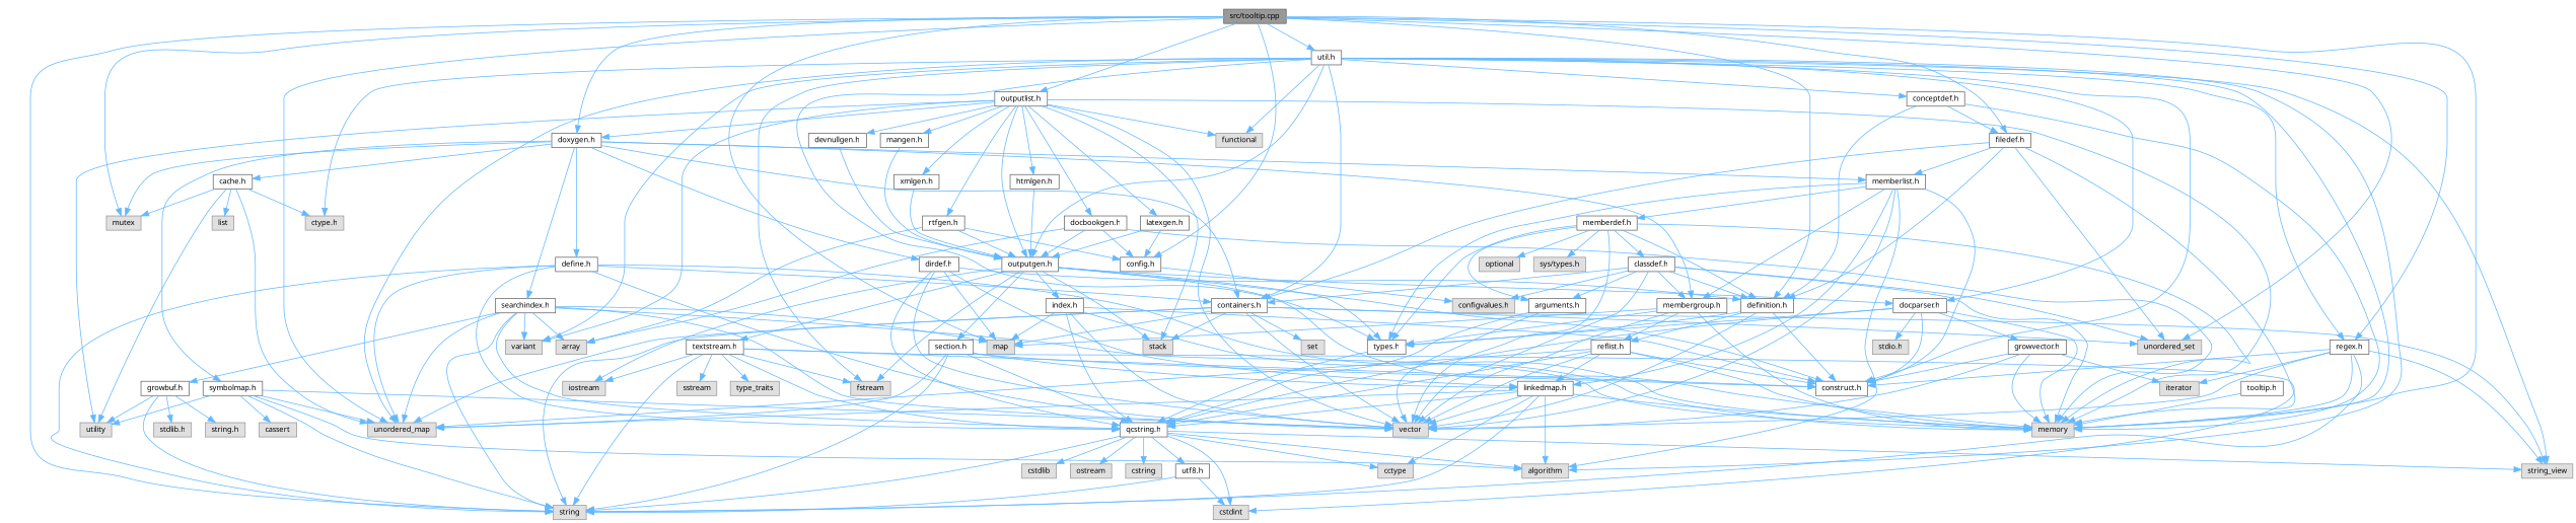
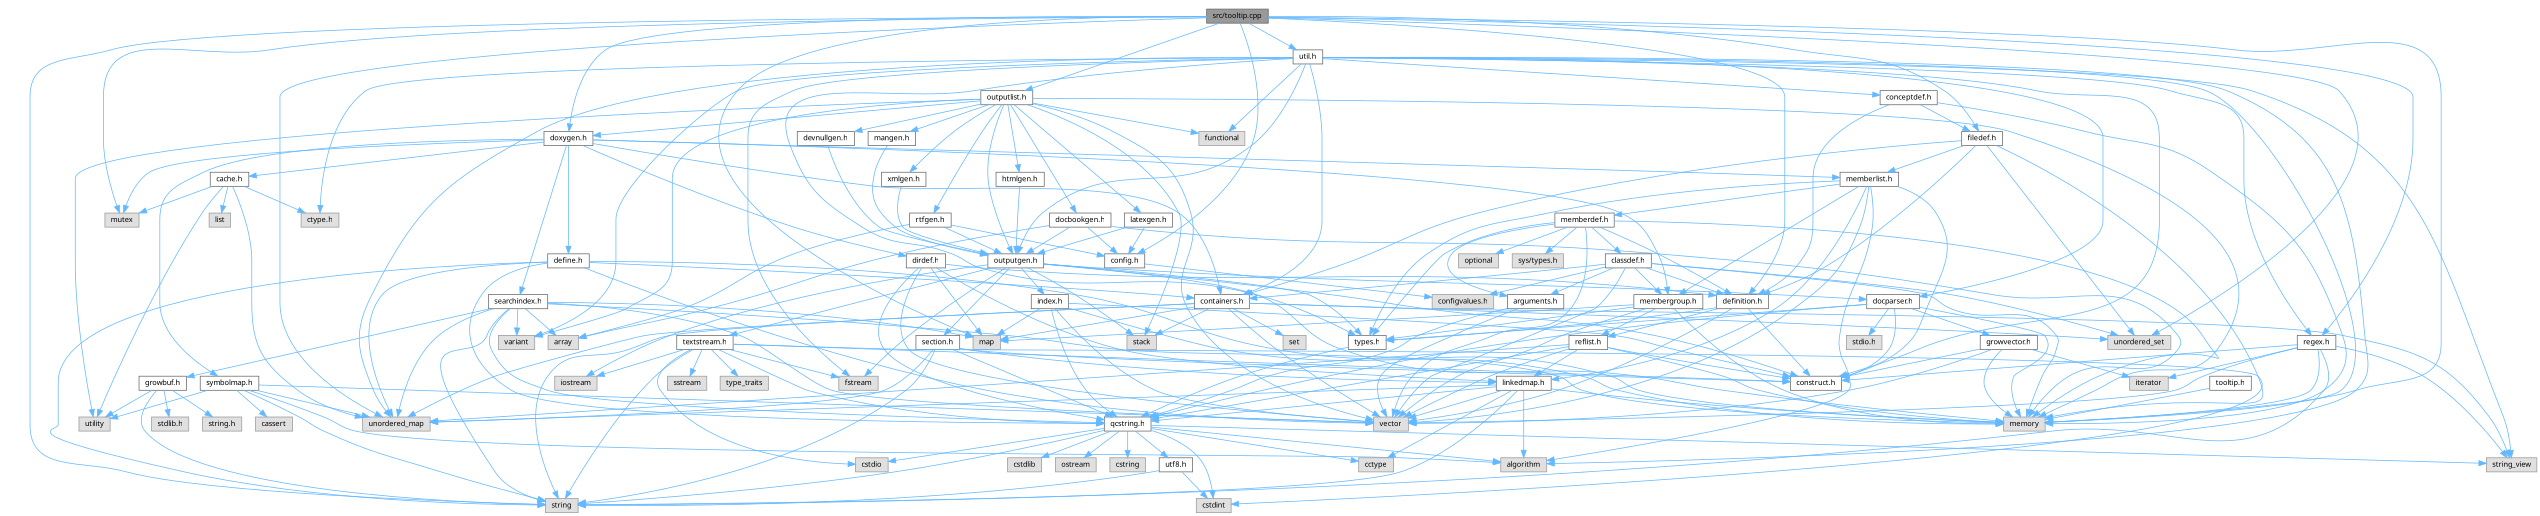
  digraph {
    fontname="Noto Sans"
    node [color=grey40 fillcolor=white fontname="Noto Sans" fontsize=10 shape=box style=filled]
    edge [color=steelblue1 fontname="Noto Sans" fontsize=10 labelfontname=Helvetica labelfontsize=10 style=solid]
    n1 [color=gray40 fillcolor=grey60 fontcolor=black height=0.2 label="src/tooltip.cpp" width=0.4]
    n2 [color=grey60 fillcolor="#E0E0E0" height=0.2 label=map width=0.4]
    n3 [color=grey60 fillcolor="#E0E0E0" height=0.2 label=memory width=0.4]
    n4 [color=grey60 fillcolor="#E0E0E0" height=0.2 label=unordered_map width=0.4]
    n5 [color=grey60 fillcolor="#E0E0E0" height=0.2 label=unordered_set width=0.4]
    n6 [color=grey60 fillcolor="#E0E0E0" height=0.2 label=string width=0.4]
    n7 [color=grey60 fillcolor="#E0E0E0" height=0.2 label=mutex width=0.4]
    n8 [height=0.2 label="definition.h" width=0.4]
    n9 [height=0.2 label="outputlist.h" width=0.4]
    n10 [height=0.2 label="doxygen.h" width=0.4]
    n11 [height=0.2 label="config.h" width=0.4]
    n12 [height=0.2 label="util.h" width=0.4]
    n13 [height=0.2 label="filedef.h" width=0.4]
    n14 [height=0.2 label="regex.h" width=0.4]
    n15 [height=0.2 label="tooltip.h" width=0.4]
    n16 [height=0.2 label="construct.h" width=0.4]
    n17 [color=grey60 fillcolor="#E0E0E0" height=0.2 label=vector width=0.4]
    n18 [height=0.2 label="types.h" width=0.4]
    n19 [height=0.2 label="reflist.h" width=0.4]
    n20 [color=grey60 fillcolor="#E0E0E0" height=0.2 label=utility width=0.4]
    n21 [color=grey60 fillcolor="#E0E0E0" height=0.2 label=variant width=0.4]
    n22 [color=grey60 fillcolor="#E0E0E0" height=0.2 label=stack width=0.4]
    n23 [color=grey60 fillcolor="#E0E0E0" height=0.2 label=functional width=0.4]
    n24 [height=0.2 label="outputgen.h" width=0.4]
    n25 [height=0.2 label="htmlgen.h" width=0.4]
    n26 [height=0.2 label="latexgen.h" width=0.4]
    n27 [height=0.2 label="rtfgen.h" width=0.4]
    n28 [height=0.2 label="mangen.h" width=0.4]
    n29 [height=0.2 label="docbookgen.h" width=0.4]
    n30 [height=0.2 label="xmlgen.h" width=0.4]
    n31 [height=0.2 label="devnullgen.h" width=0.4]
    n32 [height=0.2 label="containers.h" width=0.4]
    n33 [height=0.2 label="membergroup.h" width=0.4]
    n34 [height=0.2 label="dirdef.h" width=0.4]
    n35 [height=0.2 label="memberlist.h" width=0.4]
    n36 [height=0.2 label="define.h" width=0.4]
    n37 [height=0.2 label="cache.h" width=0.4]
    n38 [height=0.2 label="symbolmap.h" width=0.4]
    n39 [height=0.2 label="searchindex.h" width=0.4]
    n40 [color=grey60 fillcolor="#E0E0E0" height=0.2 label="configvalues.h" width=0.4]
    n41 [color=grey60 fillcolor="#E0E0E0" height=0.2 label=string_view width=0.4]
    n42 [color=grey60 fillcolor="#E0E0E0" height=0.2 label=algorithm width=0.4]
    n43 [color=grey60 fillcolor="#E0E0E0" height=0.2 label=fstream width=0.4]
    n44 [height=0.2 label="docparser.h" width=0.4]
    n45 [color=grey60 fillcolor="#E0E0E0" height=0.2 label="ctype.h" width=0.4]
    n46 [height=0.2 label="conceptdef.h" width=0.4]
    n47 [height=0.2 label="qcstring.h" width=0.4]
    n48 [height=0.2 label="linkedmap.h" width=0.4]
    n49 [color=grey60 fillcolor="#E0E0E0" height=0.2 label=cctype width=0.4]
    n50 [color=grey60 fillcolor="#E0E0E0" height=0.2 label=cstring width=0.4]
+   n51 [color=grey60 fillcolor="#E0E0E0" height=0.2 label=cstdio width=0.4]
    n52 [color=grey60 fillcolor="#E0E0E0" height=0.2 label=cstdlib width=0.4]
    n53 [color=grey60 fillcolor="#E0E0E0" height=0.2 label=cstdint width=0.4]
    n54 [color=grey60 fillcolor="#E0E0E0" height=0.2 label=ostream width=0.4]
    n55 [height=0.2 label="utf8.h" width=0.4]
    n56 [color=grey60 fillcolor="#E0E0E0" height=0.2 label=iostream width=0.4]
    n57 [height=0.2 label="index.h" width=0.4]
    n58 [height=0.2 label="section.h" width=0.4]
    n59 [height=0.2 label="textstream.h" width=0.4]
    n60 [color=grey60 fillcolor="#E0E0E0" height=0.2 label=array width=0.4]
    n61 [color=grey60 fillcolor="#E0E0E0" height=0.2 label=sstream width=0.4]
    n62 [color=grey60 fillcolor="#E0E0E0" height=0.2 label=type_traits width=0.4]
    n63 [color=grey60 fillcolor="#E0E0E0" height=0.2 label="stdio.h" width=0.4]
    n64 [height=0.2 label="growvector.h" width=0.4]
    n65 [color=grey60 fillcolor="#E0E0E0" height=0.2 label=iterator width=0.4]
    n66 [color=grey60 fillcolor="#E0E0E0" height=0.2 label=set width=0.4]
    n67 [height=0.2 label="memberdef.h" width=0.4]
    n68 [color=grey60 fillcolor="#E0E0E0" height=0.2 label=list width=0.4]
    n69 [color=grey60 fillcolor="#E0E0E0" height=0.2 label=cassert width=0.4]
    n70 [height=0.2 label="growbuf.h" width=0.4]
    n71 [color=grey60 fillcolor="#E0E0E0" height=0.2 label=optional width=0.4]
    n72 [color=grey60 fillcolor="#E0E0E0" height=0.2 label="sys/types.h" width=0.4]
    n73 [height=0.2 label="arguments.h" width=0.4]
    n74 [height=0.2 label="classdef.h" width=0.4]
    n75 [color=grey60 fillcolor="#E0E0E0" height=0.2 label="stdlib.h" width=0.4]
    n76 [color=grey60 fillcolor="#E0E0E0" height=0.2 label="string.h" width=0.4]
    n1 -> n2
    n1 -> n3
    n1 -> n4
    n1 -> n5
    n1 -> n6
    n1 -> n7
    n1 -> n8
    n1 -> n9
    n1 -> n10
    n1 -> n11
    n1 -> n12
    n1 -> n13
    n1 -> n14
    n8 -> n16
    n8 -> n17
    n8 -> n18
    n8 -> n19
    n9 -> n3
    n9 -> n10
    n9 -> n17
    n9 -> n20
    n9 -> n21
    n9 -> n22
    n9 -> n23
    n9 -> n24
    n9 -> n25
    n9 -> n26
    n9 -> n27
    n9 -> n28
    n9 -> n29
    n9 -> n30
    n9 -> n31
    n10 -> n7
    n10 -> n32
    n10 -> n33
    n10 -> n34
    n10 -> n35
    n10 -> n36
    n10 -> n37
    n10 -> n38
    n10 -> n39
    n11 -> n40
    n12 -> n3
    n12 -> n4
    n12 -> n14
    n12 -> n16
    n12 -> n18
    n12 -> n21
    n12 -> n23
    n12 -> n24
    n12 -> n32
    n12 -> n41
    n12 -> n42
    n12 -> n43
    n12 -> n44
    n12 -> n45
    n12 -> n46
    n13 -> n3
    n13 -> n5
    n13 -> n8
    n13 -> n32
    n13 -> n35
    n14 -> n3
    n14 -> n6
    n14 -> n16
    n14 -> n17
    n14 -> n41
    n14 -> n65
    n15 -> n3
    n18 -> n47
    n19 -> n3
    n19 -> n4
    n19 -> n16
    n19 -> n17
    n19 -> n47
    n19 -> n48
    n24 -> n3
    n24 -> n16
    n24 -> n18
    n24 -> n22
    n24 -> n43
    n24 -> n44
    n24 -> n56
    n24 -> n57
    n24 -> n58
    n24 -> n59
    n25 -> n24
    n26 -> n11
    n26 -> n24
    n27 -> n11
    n27 -> n24
    n27 -> n60
    n28 -> n24
    n29 -> n3
    n29 -> n11
    n29 -> n24
    n29 -> n60
    n30 -> n24
    n31 -> n24
    n32 -> n2
    n32 -> n4
    n32 -> n5
    n32 -> n6
    n32 -> n17
    n32 -> n22
    n32 -> n41
    n32 -> n66
    n33 -> n2
    n33 -> n3
    n33 -> n17
    n33 -> n18
    n33 -> n19
    n34 -> n2
    n34 -> n8
    n34 -> n17
    n34 -> n47
    n34 -> n48
    n35 -> n16
    n35 -> n17
    n35 -> n18
    n35 -> n33
    n35 -> n42
    n35 -> n48
    n35 -> n67
    n36 -> n3
    n36 -> n4
    n36 -> n6
    n36 -> n17
    n36 -> n32
    n36 -> n47
    n37 -> n4
    n37 -> n7
    n37 -> n20
    n37 -> n45
    n37 -> n68
    n38 -> n4
    n38 -> n6
    n38 -> n17
    n38 -> n20
    n38 -> n42
    n38 -> n69
    n39 -> n2
    n39 -> n3
    n39 -> n4
    n39 -> n6
    n39 -> n17
    n39 -> n21
    n39 -> n47
    n39 -> n60
    n39 -> n70
    n44 -> n3
    n44 -> n16
    n44 -> n18
    n44 -> n47
    n44 -> n63
    n44 -> n64
    n46 -> n3
    n46 -> n8
    n46 -> n13
    n47 -> n6
    n47 -> n41
    n47 -> n42
    n47 -> n49
    n47 -> n50
+   n47 -> n51
    n47 -> n52
    n47 -> n53
    n47 -> n54
    n47 -> n55
    n48 -> n3
    n48 -> n4
    n48 -> n6
    n48 -> n17
    n48 -> n42
    n48 -> n47
    n48 -> n49
    n55 -> n6
    n55 -> n53
    n57 -> n2
    n57 -> n3
    n57 -> n16
    n57 -> n17
    n57 -> n47
    n58 -> n4
    n58 -> n6
    n58 -> n16
    n58 -> n47
    n58 -> n48
    n59 -> n6
    n59 -> n16
    n59 -> n43
    n59 -> n47
+   n59 -> n51
    n59 -> n53
    n59 -> n56
    n59 -> n61
    n59 -> n62
    n64 -> n3
    n64 -> n16
    n64 -> n17
    n64 -> n65
    n67 -> n3
    n67 -> n8
    n67 -> n17
    n67 -> n18
    n67 -> n71
    n67 -> n72
    n67 -> n73
    n67 -> n74
    n70 -> n6
    n70 -> n20
    n70 -> n75
    n70 -> n76
    n73 -> n17
    n73 -> n47
    n74 -> n3
    n74 -> n5
    n74 -> n8
    n74 -> n17
    n74 -> n32
    n74 -> n33
    n74 -> n40
    n74 -> n73
  }
